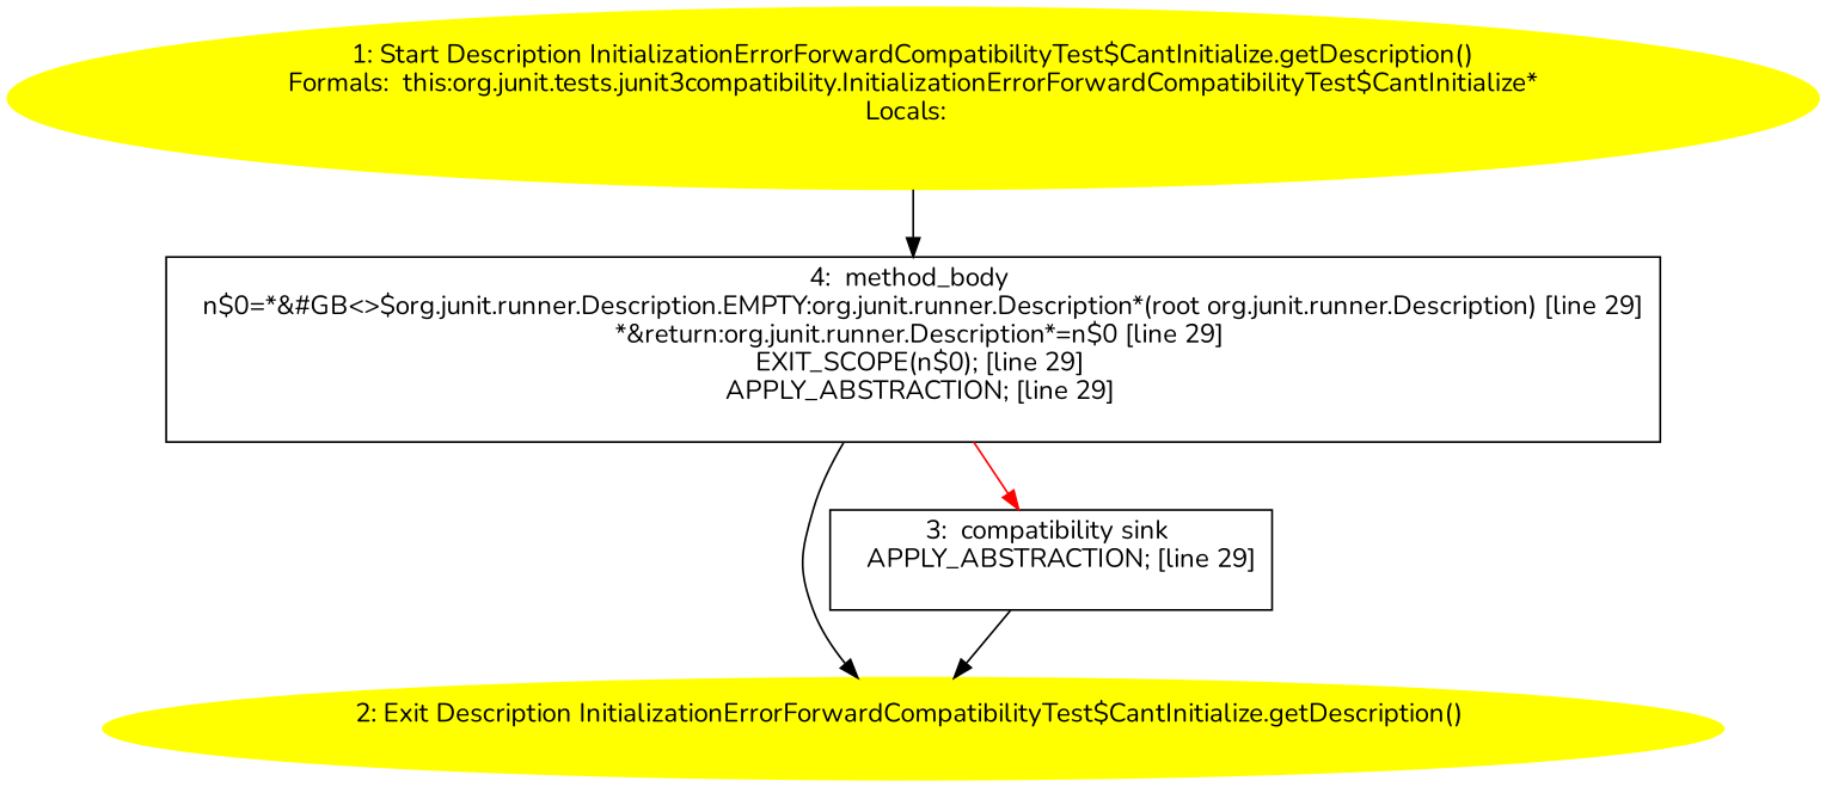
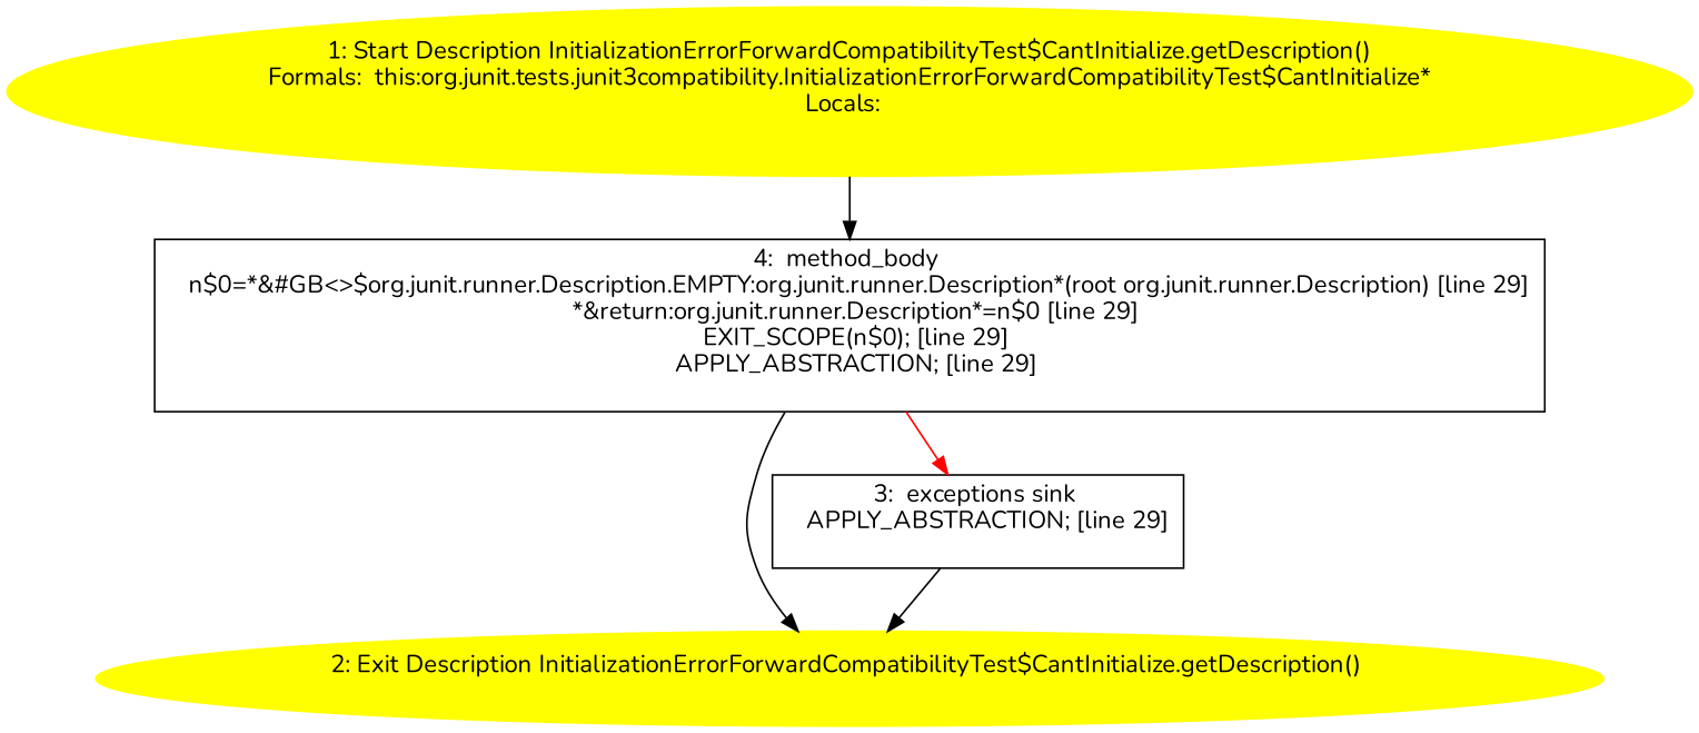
  digraph {
    fontname=Nunito
    node [fontname=Nunito]
    edge [fontname=Nunito]
    n1 [color=yellow label="1: Start Description InitializationErrorForwardCompatibilityTest$CantInitialize.getDescription()\nFormals:  this:org.junit.tests.junit3compatibility.InitializationErrorForwardCompatibilityTest$CantInitialize*\nLocals:  \n  " style=filled]
    n2 [label="4:  method_body \n   n$0=*&#GB<>$org.junit.runner.Description.EMPTY:org.junit.runner.Description*(root org.junit.runner.Description) [line 29]\n  *&return:org.junit.runner.Description*=n$0 [line 29]\n  EXIT_SCOPE(n$0); [line 29]\n  APPLY_ABSTRACTION; [line 29]\n " shape=box]
    n3 [color=yellow label="2: Exit Description InitializationErrorForwardCompatibilityTest$CantInitialize.getDescription() \n  " style=filled]
-   n4 [label="3:  compatibility sink \n   APPLY_ABSTRACTION; [line 29]\n " shape=box]
+   n4 [label="3:  exceptions sink \n   APPLY_ABSTRACTION; [line 29]\n " shape=box]
    n1 -> n2
    n2 -> n3
    n2 -> n4 [color=red]
    n4 -> n3
  }
